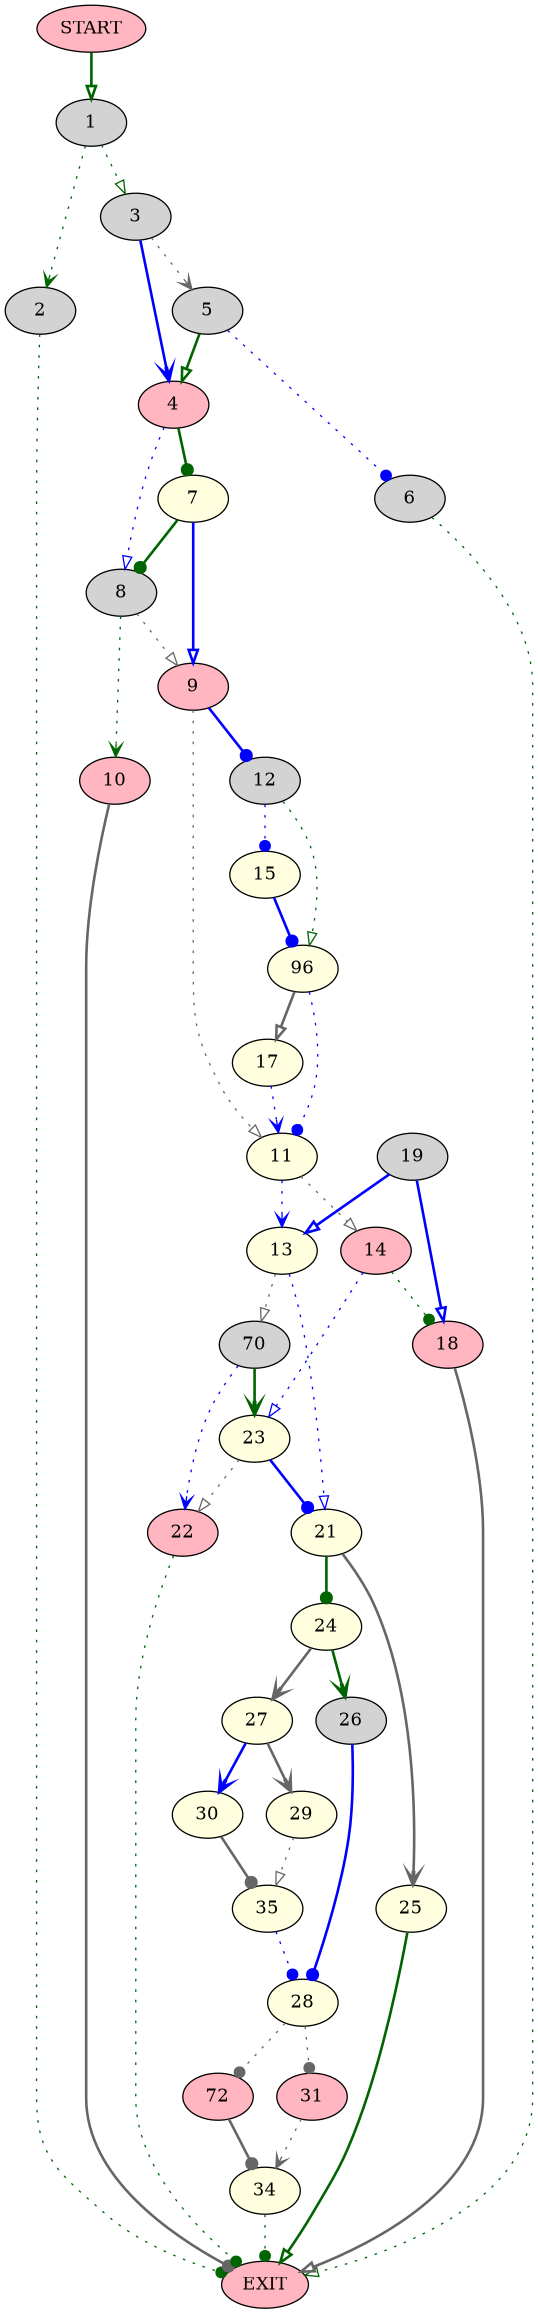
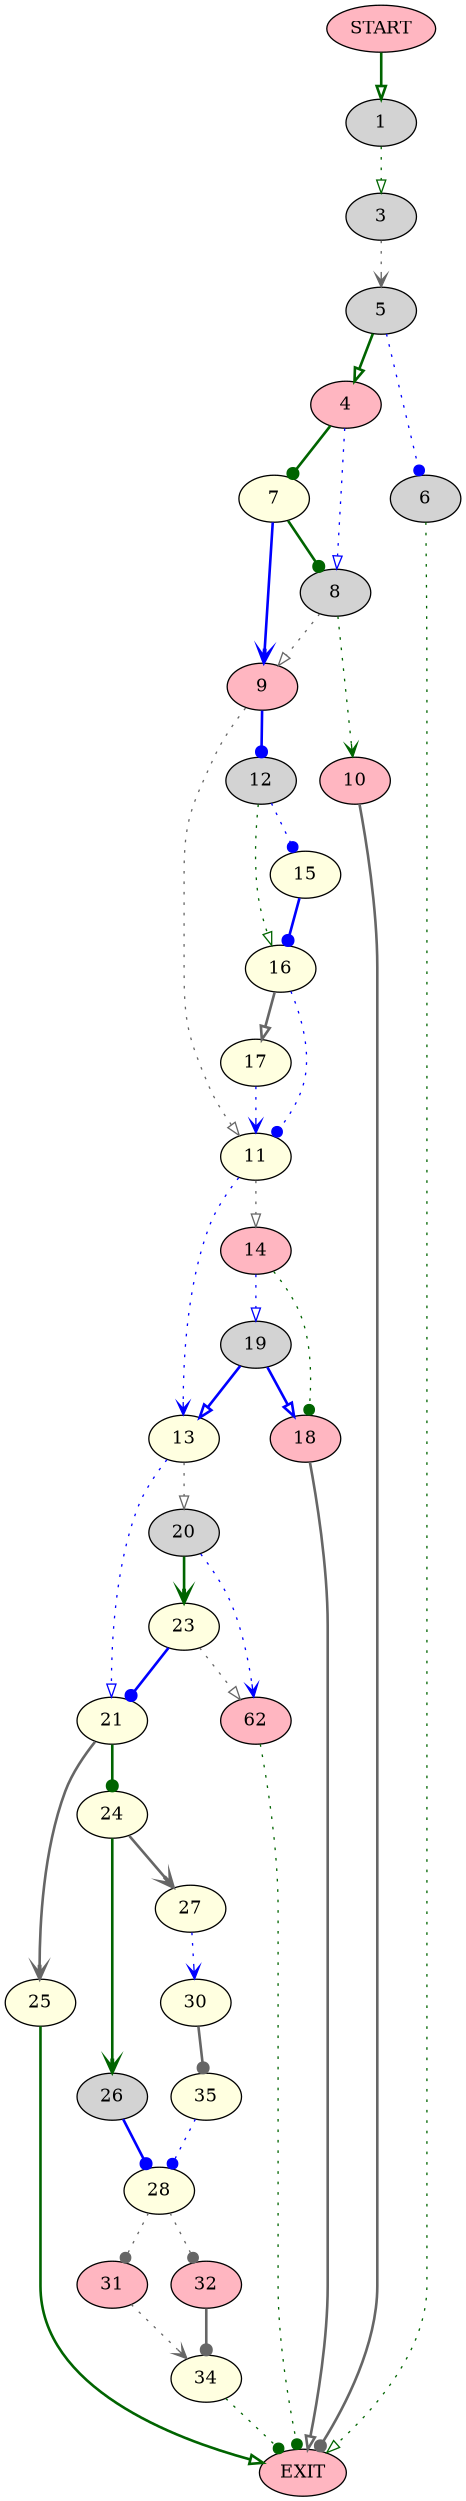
  digraph {
    node [fillcolor=lightyellow style=filled]
    edge [arrowhead=dot color=blue style=dotted]
    n1 [fillcolor=lightpink label=START]
    1 [fillcolor=lightgrey]
-   2 [fillcolor=lightgrey]
    3 [fillcolor=lightgrey]
    n5 [fillcolor=lightpink label=EXIT]
    4 [fillcolor=lightpink]
    5 [fillcolor=lightgrey]
    7
    8 [fillcolor=lightgrey]
    6 [fillcolor=lightgrey]
    9 [fillcolor=lightpink]
    10 [fillcolor=lightpink]
    11
    12 [fillcolor=lightgrey]
    13
    14 [fillcolor=lightpink]
    15
-   16 [label=96]
-   20 [fillcolor=lightgrey label=70]
+   16
+   20 [fillcolor=lightgrey]
    21
    18 [fillcolor=lightpink]
    19 [fillcolor=lightgrey]
    17
-   22 [fillcolor=lightpink]
+   22 [fillcolor=lightpink label=62]
    23
    24
    25
    26 [fillcolor=lightgrey]
    27
    28
-   29
    30
    31 [fillcolor=lightpink]
-   32 [fillcolor=lightpink label=72]
+   32 [fillcolor=lightpink]
    n35 [label=35]
    34
    n1 -> 1 [arrowhead=onormal color=darkgreen style=bold]
-   1 -> 2 [arrowhead=vee color=darkgreen]
    1 -> 3 [arrowhead=onormal color=darkgreen]
-   2 -> n5 [color=darkgreen]
-   3 -> 4 [arrowhead=vee style=bold]
    3 -> 5 [arrowhead=vee color=gray40]
    4 -> 7 [color=darkgreen style=bold]
    4 -> 8 [arrowhead=onormal]
    5 -> 4 [arrowhead=onormal color=darkgreen style=bold]
    5 -> 6
    7 -> 8 [color=darkgreen style=bold]
-   7 -> 9 [arrowhead=onormal style=bold]
+   7 -> 9 [arrowhead=vee style=bold]
    8 -> 9 [arrowhead=onormal color=gray40]
    8 -> 10 [arrowhead=vee color=darkgreen]
    6 -> n5 [arrowhead=onormal color=darkgreen]
    9 -> 11 [arrowhead=onormal color=gray40]
    9 -> 12 [style=bold]
    10 -> n5 [color=gray40 style=bold]
    11 -> 13 [arrowhead=vee]
    11 -> 14 [arrowhead=onormal color=gray40]
    12 -> 15
    12 -> 16 [arrowhead=onormal color=darkgreen]
    13 -> 20 [arrowhead=onormal color=gray40]
    13 -> 21 [arrowhead=onormal]
    14 -> 18 [color=darkgreen]
-   14 -> 23 [arrowhead=onormal]
+   14 -> 19 [arrowhead=onormal]
    15 -> 16 [style=bold]
    16 -> 11
    16 -> 17 [arrowhead=onormal color=gray40 style=bold]
    20 -> 22 [arrowhead=vee]
    20 -> 23 [arrowhead=vee color=darkgreen style=bold]
    21 -> 24 [color=darkgreen style=bold]
    21 -> 25 [arrowhead=vee color=gray40 style=bold]
    18 -> n5 [arrowhead=onormal color=gray40 style=bold]
    19 -> 13 [arrowhead=onormal style=bold]
    19 -> 18 [arrowhead=onormal style=bold]
    17 -> 11 [arrowhead=vee]
    22 -> n5 [color=darkgreen]
    23 -> 21 [style=bold]
    23 -> 22 [arrowhead=onormal color=gray40]
    24 -> 26 [arrowhead=vee color=darkgreen style=bold]
    24 -> 27 [arrowhead=vee color=gray40 style=bold]
    25 -> n5 [arrowhead=onormal color=darkgreen style=bold]
    26 -> 28 [style=bold]
-   27 -> 29 [arrowhead=vee color=gray40 style=bold]
-   27 -> 30 [arrowhead=vee style=bold]
+   27 -> 30 [arrowhead=vee]
    28 -> 31 [color=gray40]
    28 -> 32 [color=gray40]
-   29 -> n35 [arrowhead=onormal color=gray40]
    30 -> n35 [color=gray40 style=bold]
    31 -> 34 [arrowhead=vee color=gray40]
    32 -> 34 [color=gray40 style=bold]
    n35 -> 28
    34 -> n5 [color=darkgreen]
  }
